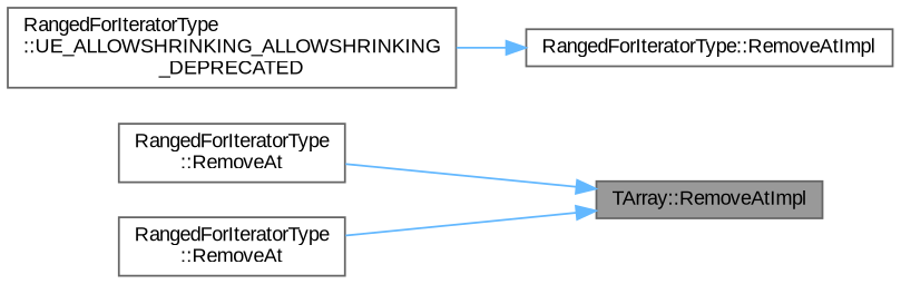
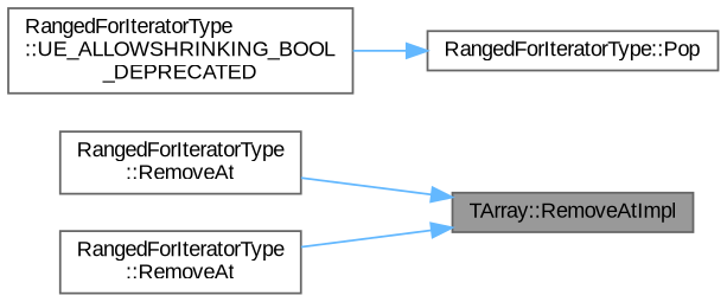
  digraph {
    fontname="Liberation Sans"
    rankdir=RL
    node [color=grey40 fillcolor=white fontname="Liberation Sans" fontsize=10 shape=box style=filled]
    edge [color=steelblue1 dir=back fontname="Liberation Sans" fontsize=10 labelfontname=Helvetica labelfontsize=10 style=solid]
    n1 [color=gray40 fillcolor=grey60 fontcolor=black height=0.2 label="TArray::RemoveAtImpl" width=0.4]
    n2 [height=0.2 label="RangedForIteratorType\l::RemoveAt" width=0.4]
    n3 [height=0.2 label="RangedForIteratorType\l::RemoveAt" width=0.4]
-   n4 [height=0.2 label="RangedForIteratorType::RemoveAtImpl" width=0.4]
-   n5 [height=0.2 label="RangedForIteratorType\l::UE_ALLOWSHRINKING_ALLOWSHRINKING\l_DEPRECATED" width=0.4]
+   n4 [height=0.2 label="RangedForIteratorType::Pop" width=0.4]
+   n5 [height=0.2 label="RangedForIteratorType\l::UE_ALLOWSHRINKING_BOOL\l_DEPRECATED" width=0.4]
    n1 -> n2
    n1 -> n3
    n4 -> n5
  }
